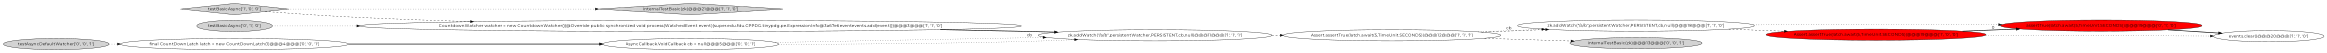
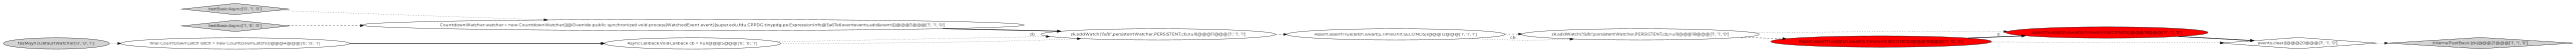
  digraph {
    fontname=Montserrat
    rankdir=LR
    node [fillcolor=white fontname=Montserrat shape=ellipse style=filled]
    edge [fontname=Montserrat style=dotted]
    n1 [fillcolor=lightgray label="testBasicAsync['1', '0', '0']" shape=diamond]
    n2 [label="CountdownWatcher watcher = new CountdownWatcher(){@Override public synchronized void process(WatchedEvent event){super.edu.fdu.CPPDG.tinypdg.pe.ExpressionInfo@3a67e6eventevents.add(event)}}@@@3@@@['1', '1', '0']"]
    n3 [label="zk.addWatch(\"/a/b\",persistentWatcher,PERSISTENT,cb,null)@@@11@@@['1', '1', '1']"]
-   n4 [label="events.clear()@@@20@@@['1', '1', '0']"]
+   n4 [label="events.clear()@@@20@@@['1', '1', '0']" shape=diamond]
    n5 [fillcolor=lightgray label="internalTestBasic(zk)@@@21@@@['1', '1', '0']" shape=diamond]
    n6 [label="AsyncCallback.VoidCallback cb = null@@@5@@@['0', '0', '1']"]
    n7 [label="Assert.assertTrue(latch.await(5,TimeUnit.SECONDS))@@@12@@@['1', '1', '1']"]
    n8 [fillcolor=red label="assertTrue(latch.await(5,TimeUnit.SECONDS))@@@19@@@['0', '1', '0']"]
    n9 [label="zk.addWatch(\"/a/b\",persistentWatcher,PERSISTENT,cb,null)@@@18@@@['1', '1', '0']"]
    n10 [fillcolor=red label="Assert.assertTrue(latch.await(5,TimeUnit.SECONDS))@@@19@@@['1', '0', '0']"]
-   n11 [fillcolor=lightgray label="internalTestBasic(zk)@@@13@@@['0', '0', '1']"]
    n12 [fillcolor=lightgray label="testAsyncDefaultWatcher['0', '0', '1']"]
    n13 [label="final CountDownLatch latch = new CountDownLatch(1)@@@4@@@['0', '0', '1']"]
-   n14 [fillcolor=lightgray label="testBasicAsync['0', '1', '0']"]
+   n14 [fillcolor=lightgray label="testBasicAsync['0', '1', '0']" shape=diamond]
    n1 -> n2 [style=dashed]
    n2 -> n3 [style=bold]
    n3 -> n7 [style=dashed]
-   n1 -> n5
+   n4 -> n5
    n6 -> n3
    n6 -> n3 [label=cb]
    n7 -> n9 [style=dashed]
    n7 -> n9 [label=cb]
-   n7 -> n11 [style=dashed]
    n8 -> n4 [style=bold]
    n9 -> n8
    n9 -> n10 [style=dashed]
    n10 -> n4
    n10 -> n8 [label=0 style=bold]
    n12 -> n13
    n13 -> n6 [style=bold]
    n14 -> n2
  }
